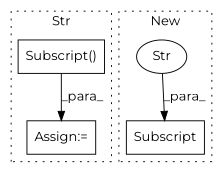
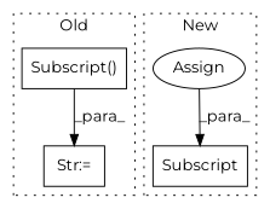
  digraph {
    fontname=Montserrat
    node [fontname=Montserrat shape=box]
    edge [fontname=Montserrat]
    n1 [a=75 l=102 label="Subscript()" s=3204]
-   n2 [a=68 l=3 label="Assign:=" s=3201]
+   n2 [a=68 l=3 label="Str:=" s=3201]
    n3 [a=63 l="14,0" label=Subscript s="2769,0"]
-   n4 [a=66 l=8 label=Str s=2774 shape=ellipse]
+   n4 [a=66 l=8 label=Assign s=2774 shape=ellipse]
    subgraph cluster_1 {
-     label=Str
+     label=Old
      style=dotted
      n1
      n2
    }
    subgraph cluster_2 {
      label=New
      style=dotted
      n3
      n4
    }
    n1 -> n2 [label=_para_]
    n4 -> n3 [label=_para_]
  }
